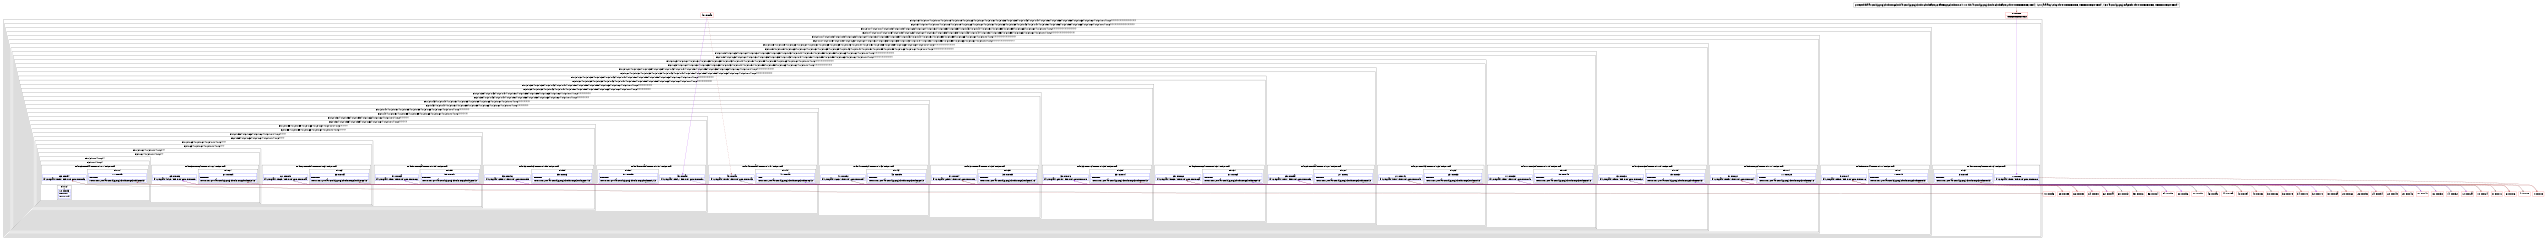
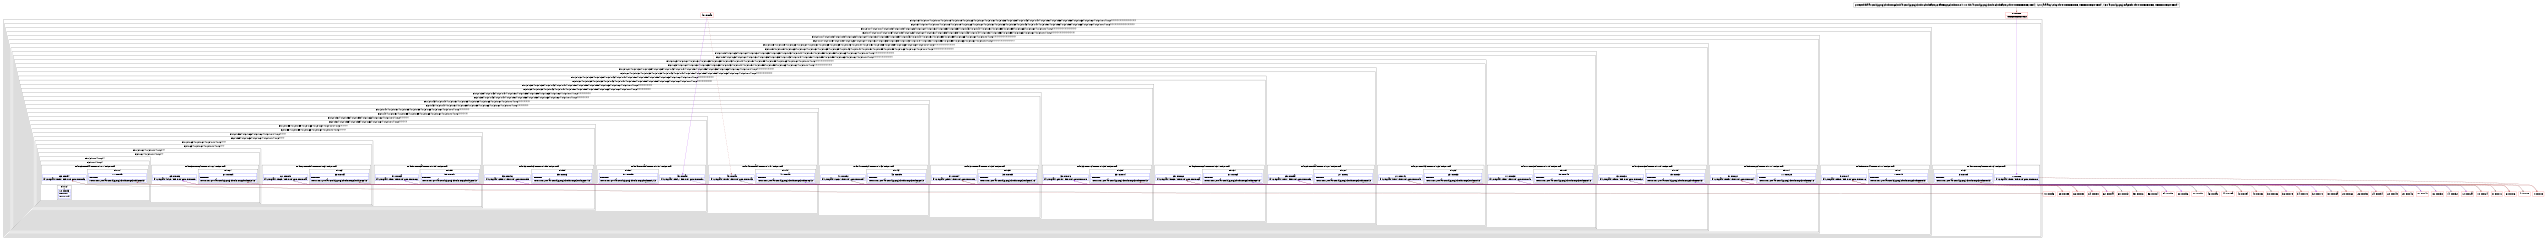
  digraph {
    node [color=blue shape=record]
    edge [arrowhead=vee color=brown]
    n1 [label="{3\:\ 0x000d|RETURN\l|return new p004ar.com.hjg.pngj.chunks.PngChunkIDAT(r3)\l}"]
    n2 [label="{1\:\ 0x0006|if (r2.equals(\"IDAT\") == true) goto L_0x0008\l}"]
    n3 [label="{7\:\ 0x001b|RETURN\l|return new p004ar.com.hjg.pngj.chunks.PngChunkIHDR(r3)\l}"]
    n4 [label="{5\:\ 0x0014|if (r2.equals(\"IHDR\") == true) goto L_0x0016\l}"]
    n5 [label="{11\:\ 0x0029|ENTER\l|return new p004ar.com.hjg.pngj.chunks.PngChunkPLTE(r3)\l}"]
    n6 [label="{9\:\ 0x0022|if (r2.equals(\"PLTE\") == true) goto L_0x0024\l}"]
    n7 [label="{15\:\ 0x0037|RETURN\l|return new p004ar.com.hjg.pngj.chunks.PngChunkIEND(r3)\l}"]
    n8 [label="{13\:\ 0x0030|if (r2.equals(\"IEND\") == true) goto L_0x0032\l}"]
    n9 [label="{19\:\ 0x0045|RETURN\l|return new p004ar.com.hjg.pngj.chunks.PngChunkTEXT(r3)\l}"]
    n10 [label="{17\:\ 0x003e|if (r2.equals(\"tEXt\") == true) goto L_0x0040\l}"]
    n11 [label="{23\:\ 0x0053|RETURN\l|return new p004ar.com.hjg.pngj.chunks.PngChunkITXT(r3)\l}"]
    n12 [label="{21\:\ 0x004c|if (r2.equals(\"iTXt\") == true) goto L_0x004e\l}"]
    n13 [label="{27\:\ 0x0061|RETURN\l|return new p004ar.com.hjg.pngj.chunks.PngChunkZTXT(r3)\l}"]
    n14 [label="{25\:\ 0x005a|if (r2.equals(\"zTXt\") == true) goto L_0x005c\l}"]
    n15 [label="{31\:\ 0x006f|RETURN\l|return new p004ar.com.hjg.pngj.chunks.PngChunkBKGD(r3)\l}"]
    n16 [label="{29\:\ 0x0068|if (r2.equals(\"bKGD\") == true) goto L_0x006a\l}"]
    n17 [label="{35\:\ 0x007d|RETURN\l|return new p004ar.com.hjg.pngj.chunks.PngChunkGAMA(r3)\l}"]
    n18 [label="{33\:\ 0x0076|if (r2.equals(\"gAMA\") == true) goto L_0x0078\l}"]
    n19 [label="{39\:\ 0x008b|RETURN\l|return new p004ar.com.hjg.pngj.chunks.PngChunkPHYS(r3)\l}"]
    n20 [label="{37\:\ 0x0084|if (r2.equals(\"pHYs\") == true) goto L_0x0086\l}"]
    n21 [label="{43\:\ 0x0099|RETURN\l|return new p004ar.com.hjg.pngj.chunks.PngChunkICCP(r3)\l}"]
    n22 [label="{41\:\ 0x0092|if (r2.equals(\"iCCP\") == true) goto L_0x0094\l}"]
-   n23 [label="{47\:\ 0x00a7|MTH\l|return new p004ar.com.hjg.pngj.chunks.PngChunkTIME(r3)\l}"]
+   n23 [label="{47\:\ 0x00a7|RETURN\l|return new p004ar.com.hjg.pngj.chunks.PngChunkTIME(r3)\l}"]
    n24 [label="{45\:\ 0x00a0|if (r2.equals(\"tIME\") == true) goto L_0x00a2\l}"]
    n25 [label="{51\:\ 0x00b5|RETURN\l|return new p004ar.com.hjg.pngj.chunks.PngChunkTRNS(r3)\l}"]
    n26 [label="{49\:\ 0x00ae|if (r2.equals(\"tRNS\") == true) goto L_0x00b0\l}"]
    n27 [label="{55\:\ 0x00c3|RETURN\l|return new p004ar.com.hjg.pngj.chunks.PngChunkCHRM(r3)\l}"]
    n28 [label="{53\:\ 0x00bc|if (r2.equals(\"cHRM\") == true) goto L_0x00be\l}"]
    n29 [label="{59\:\ 0x00d1|RETURN\l|return new p004ar.com.hjg.pngj.chunks.PngChunkSBIT(r3)\l}"]
    n30 [label="{57\:\ 0x00ca|if (r2.equals(\"sBIT\") == true) goto L_0x00cc\l}"]
    n31 [label="{63\:\ 0x00df|RETURN\l|return new p004ar.com.hjg.pngj.chunks.PngChunkSRGB(r3)\l}"]
    n32 [label="{61\:\ 0x00d8|if (r2.equals(\"sRGB\") == true) goto L_0x00da\l}"]
    n33 [label="{67\:\ 0x00ed|RETURN\l|return new p004ar.com.hjg.pngj.chunks.PngChunkHIST(r3)\l}"]
    n34 [label="{65\:\ 0x00e6|if (r2.equals(\"hIST\") == true) goto L_0x00e8\l}"]
    n35 [label="{71\:\ 0x00fb|RETURN\l|return new p004ar.com.hjg.pngj.chunks.PngChunkSPLT(r3)\l}"]
    n36 [label="{69\:\ 0x00f4|if (r2.equals(\"sPLT\") == true) goto L_0x00f6\l}"]
    n37 [label="{72\:\ 0x00fc|RETURN\l|return null\l}"]
    n38 [color=red label="{2\:\ 0x0008}"]
    n39 [color=red label="{4\:\ 0x000e}"]
    n40 [color=red label="{6\:\ 0x0016}"]
    n41 [color=red label="{8\:\ 0x001c}"]
    n42 [color=red label="{10\:\ 0x0024}"]
    n43 [color=red label="{12\:\ 0x002a}"]
    n44 [color=red label="{14\:\ 0x0032}"]
    n45 [color=red label="{16\:\ 0x0038}"]
    n46 [color=red label="{18\:\ 0x0040}"]
    n47 [color=red label="{20\:\ 0x0046}"]
    n48 [color=red label="{22\:\ 0x004e}"]
    n49 [color=red label="{24\:\ 0x0054}"]
    n50 [color=red label="{26\:\ 0x005c}"]
    n51 [color=red label="{28\:\ 0x0062}"]
    n52 [color=red label="{30\:\ 0x006a}"]
    n53 [color=red label="{32\:\ 0x0070}"]
    n54 [color=red label="{34\:\ 0x0078}"]
    n55 [color=red label="{36\:\ 0x007e}"]
    n56 [color=red label="{38\:\ 0x0086}"]
    n57 [color=red label="{40\:\ 0x008c}"]
    n58 [color=red label="{42\:\ 0x0094}"]
    n59 [color=red label="{44\:\ 0x009a}"]
    n60 [color=red label="{46\:\ 0x00a2}"]
    n61 [color=red label="{50\:\ 0x00b0}"]
    n62 [color=red label="{52\:\ 0x00b6}"]
    n63 [color=red label="{54\:\ 0x00be}"]
    n64 [color=red label="{56\:\ 0x00c4}"]
    n65 [color=red label="{58\:\ 0x00cc}"]
    n66 [color=red label="{60\:\ 0x00d2}"]
    n67 [color=red label="{62\:\ 0x00da}"]
    n68 [color=red label="{64\:\ 0x00e0}"]
    n69 [color=red label="{66\:\ 0x00e8}"]
    n70 [color=red label="{68\:\ 0x00ee}"]
    n71 [color=red label="{70\:\ 0x00f6}"]
    n72 [color=red label="{48\:\ 0x00a8}"]
    n73 [color=red label="{0\:\ 0x0000|MTH_ENTER_BLOCK\l}"]
    n74 [label="{protected final ar.com.hjg.pngj.chunks.PngChunk ar.com.hjg.pngj.chunks.ChunkFactory.createEmptyChunkKnown((r1v0 'this' ar.com.hjg.pngj.chunks.ChunkFactory A[IMMUTABLE_TYPE, THIS]), (r2v0 java.lang.String A[IMMUTABLE_TYPE, METHOD_ARGUMENT]), (r3v0 ar.com.hjg.pngj.ImageInfo A[IMMUTABLE_TYPE, METHOD_ARGUMENT])) }" color=""]
    subgraph cluster_1 {
      label="R(1:(2:(1:3)|(1:(2:(1:7)|(1:(2:(1:11)|(1:(2:(1:15)|(1:(2:(1:19)|(1:(2:(1:23)|(1:(2:(1:27)|(1:(2:(1:31)|(1:(2:(1:35)|(1:(2:(1:39)|(1:(2:(1:43)|(1:(2:(1:47)|(1:(2:(1:51)|(1:(2:(1:55)|(1:(2:(1:59)|(1:(2:(1:63)|(1:(2:(1:67)|(1:(2:(1:71)|(1:72)))))))))))))))))))))))))))))))))))))"
      subgraph cluster_2 {
        label="R(2:(1:3)|(1:(2:(1:7)|(1:(2:(1:11)|(1:(2:(1:15)|(1:(2:(1:19)|(1:(2:(1:23)|(1:(2:(1:27)|(1:(2:(1:31)|(1:(2:(1:35)|(1:(2:(1:39)|(1:(2:(1:43)|(1:(2:(1:47)|(1:(2:(1:51)|(1:(2:(1:55)|(1:(2:(1:59)|(1:(2:(1:63)|(1:(2:(1:67)|(1:(2:(1:71)|(1:72))))))))))))))))))))))))))))))))))))"
        subgraph cluster_3 {
          label="IF [B:1:0x0006] THEN: R(1:3) ELSE: null"
          n2
          subgraph cluster_4 {
            label="R(1:3)"
            n1
          }
        }
        subgraph cluster_5 {
          label="R(1:(2:(1:7)|(1:(2:(1:11)|(1:(2:(1:15)|(1:(2:(1:19)|(1:(2:(1:23)|(1:(2:(1:27)|(1:(2:(1:31)|(1:(2:(1:35)|(1:(2:(1:39)|(1:(2:(1:43)|(1:(2:(1:47)|(1:(2:(1:51)|(1:(2:(1:55)|(1:(2:(1:59)|(1:(2:(1:63)|(1:(2:(1:67)|(1:(2:(1:71)|(1:72)))))))))))))))))))))))))))))))))))"
          subgraph cluster_6 {
            label="R(2:(1:7)|(1:(2:(1:11)|(1:(2:(1:15)|(1:(2:(1:19)|(1:(2:(1:23)|(1:(2:(1:27)|(1:(2:(1:31)|(1:(2:(1:35)|(1:(2:(1:39)|(1:(2:(1:43)|(1:(2:(1:47)|(1:(2:(1:51)|(1:(2:(1:55)|(1:(2:(1:59)|(1:(2:(1:63)|(1:(2:(1:67)|(1:(2:(1:71)|(1:72))))))))))))))))))))))))))))))))))"
            subgraph cluster_7 {
              label="IF [B:5:0x0014] THEN: R(1:7) ELSE: null"
              n4
              subgraph cluster_8 {
                label="R(1:7)"
                n3
              }
            }
            subgraph cluster_9 {
              label="R(1:(2:(1:11)|(1:(2:(1:15)|(1:(2:(1:19)|(1:(2:(1:23)|(1:(2:(1:27)|(1:(2:(1:31)|(1:(2:(1:35)|(1:(2:(1:39)|(1:(2:(1:43)|(1:(2:(1:47)|(1:(2:(1:51)|(1:(2:(1:55)|(1:(2:(1:59)|(1:(2:(1:63)|(1:(2:(1:67)|(1:(2:(1:71)|(1:72)))))))))))))))))))))))))))))))))"
              subgraph cluster_10 {
                label="R(2:(1:11)|(1:(2:(1:15)|(1:(2:(1:19)|(1:(2:(1:23)|(1:(2:(1:27)|(1:(2:(1:31)|(1:(2:(1:35)|(1:(2:(1:39)|(1:(2:(1:43)|(1:(2:(1:47)|(1:(2:(1:51)|(1:(2:(1:55)|(1:(2:(1:59)|(1:(2:(1:63)|(1:(2:(1:67)|(1:(2:(1:71)|(1:72))))))))))))))))))))))))))))))))"
                subgraph cluster_11 {
                  label="IF [B:9:0x0022] THEN: R(1:11) ELSE: null"
                  n6
                  subgraph cluster_12 {
                    label="R(1:11)"
                    n5
                  }
                }
                subgraph cluster_13 {
                  label="R(1:(2:(1:15)|(1:(2:(1:19)|(1:(2:(1:23)|(1:(2:(1:27)|(1:(2:(1:31)|(1:(2:(1:35)|(1:(2:(1:39)|(1:(2:(1:43)|(1:(2:(1:47)|(1:(2:(1:51)|(1:(2:(1:55)|(1:(2:(1:59)|(1:(2:(1:63)|(1:(2:(1:67)|(1:(2:(1:71)|(1:72)))))))))))))))))))))))))))))))"
                  subgraph cluster_14 {
                    label="R(2:(1:15)|(1:(2:(1:19)|(1:(2:(1:23)|(1:(2:(1:27)|(1:(2:(1:31)|(1:(2:(1:35)|(1:(2:(1:39)|(1:(2:(1:43)|(1:(2:(1:47)|(1:(2:(1:51)|(1:(2:(1:55)|(1:(2:(1:59)|(1:(2:(1:63)|(1:(2:(1:67)|(1:(2:(1:71)|(1:72))))))))))))))))))))))))))))))"
                    subgraph cluster_15 {
                      label="IF [B:13:0x0030] THEN: R(1:15) ELSE: null"
                      n8
                      subgraph cluster_16 {
                        label="R(1:15)"
                        n7
                      }
                    }
                    subgraph cluster_17 {
                      label="R(1:(2:(1:19)|(1:(2:(1:23)|(1:(2:(1:27)|(1:(2:(1:31)|(1:(2:(1:35)|(1:(2:(1:39)|(1:(2:(1:43)|(1:(2:(1:47)|(1:(2:(1:51)|(1:(2:(1:55)|(1:(2:(1:59)|(1:(2:(1:63)|(1:(2:(1:67)|(1:(2:(1:71)|(1:72)))))))))))))))))))))))))))))"
                      subgraph cluster_18 {
                        label="R(2:(1:19)|(1:(2:(1:23)|(1:(2:(1:27)|(1:(2:(1:31)|(1:(2:(1:35)|(1:(2:(1:39)|(1:(2:(1:43)|(1:(2:(1:47)|(1:(2:(1:51)|(1:(2:(1:55)|(1:(2:(1:59)|(1:(2:(1:63)|(1:(2:(1:67)|(1:(2:(1:71)|(1:72))))))))))))))))))))))))))))"
                        subgraph cluster_19 {
                          label="IF [B:17:0x003e] THEN: R(1:19) ELSE: null"
                          n10
                          subgraph cluster_20 {
                            label="R(1:19)"
                            n9
                          }
                        }
                        subgraph cluster_21 {
                          label="R(1:(2:(1:23)|(1:(2:(1:27)|(1:(2:(1:31)|(1:(2:(1:35)|(1:(2:(1:39)|(1:(2:(1:43)|(1:(2:(1:47)|(1:(2:(1:51)|(1:(2:(1:55)|(1:(2:(1:59)|(1:(2:(1:63)|(1:(2:(1:67)|(1:(2:(1:71)|(1:72)))))))))))))))))))))))))))"
                          subgraph cluster_22 {
                            label="R(2:(1:23)|(1:(2:(1:27)|(1:(2:(1:31)|(1:(2:(1:35)|(1:(2:(1:39)|(1:(2:(1:43)|(1:(2:(1:47)|(1:(2:(1:51)|(1:(2:(1:55)|(1:(2:(1:59)|(1:(2:(1:63)|(1:(2:(1:67)|(1:(2:(1:71)|(1:72))))))))))))))))))))))))))"
                            subgraph cluster_23 {
                              label="IF [B:21:0x004c] THEN: R(1:23) ELSE: null"
                              n12
                              subgraph cluster_24 {
                                label="R(1:23)"
                                n11
                              }
                            }
                            subgraph cluster_25 {
                              label="R(1:(2:(1:27)|(1:(2:(1:31)|(1:(2:(1:35)|(1:(2:(1:39)|(1:(2:(1:43)|(1:(2:(1:47)|(1:(2:(1:51)|(1:(2:(1:55)|(1:(2:(1:59)|(1:(2:(1:63)|(1:(2:(1:67)|(1:(2:(1:71)|(1:72)))))))))))))))))))))))))"
                              subgraph cluster_26 {
                                label="R(2:(1:27)|(1:(2:(1:31)|(1:(2:(1:35)|(1:(2:(1:39)|(1:(2:(1:43)|(1:(2:(1:47)|(1:(2:(1:51)|(1:(2:(1:55)|(1:(2:(1:59)|(1:(2:(1:63)|(1:(2:(1:67)|(1:(2:(1:71)|(1:72))))))))))))))))))))))))"
                                subgraph cluster_27 {
                                  label="IF [B:25:0x005a] THEN: R(1:27) ELSE: null"
                                  n14
                                  subgraph cluster_28 {
                                    label="R(1:27)"
                                    n13
                                  }
                                }
                                subgraph cluster_29 {
                                  label="R(1:(2:(1:31)|(1:(2:(1:35)|(1:(2:(1:39)|(1:(2:(1:43)|(1:(2:(1:47)|(1:(2:(1:51)|(1:(2:(1:55)|(1:(2:(1:59)|(1:(2:(1:63)|(1:(2:(1:67)|(1:(2:(1:71)|(1:72)))))))))))))))))))))))"
                                  subgraph cluster_30 {
                                    label="R(2:(1:31)|(1:(2:(1:35)|(1:(2:(1:39)|(1:(2:(1:43)|(1:(2:(1:47)|(1:(2:(1:51)|(1:(2:(1:55)|(1:(2:(1:59)|(1:(2:(1:63)|(1:(2:(1:67)|(1:(2:(1:71)|(1:72))))))))))))))))))))))"
                                    subgraph cluster_31 {
                                      label="IF [B:29:0x0068] THEN: R(1:31) ELSE: null"
                                      n16
                                      subgraph cluster_32 {
                                        label="R(1:31)"
                                        n15
                                      }
                                    }
                                    subgraph cluster_33 {
                                      label="R(1:(2:(1:35)|(1:(2:(1:39)|(1:(2:(1:43)|(1:(2:(1:47)|(1:(2:(1:51)|(1:(2:(1:55)|(1:(2:(1:59)|(1:(2:(1:63)|(1:(2:(1:67)|(1:(2:(1:71)|(1:72)))))))))))))))))))))"
                                      subgraph cluster_34 {
                                        label="R(2:(1:35)|(1:(2:(1:39)|(1:(2:(1:43)|(1:(2:(1:47)|(1:(2:(1:51)|(1:(2:(1:55)|(1:(2:(1:59)|(1:(2:(1:63)|(1:(2:(1:67)|(1:(2:(1:71)|(1:72))))))))))))))))))))"
                                        subgraph cluster_35 {
                                          label="IF [B:33:0x0076] THEN: R(1:35) ELSE: null"
                                          n18
                                          subgraph cluster_36 {
                                            label="R(1:35)"
                                            n17
                                          }
                                        }
                                        subgraph cluster_37 {
                                          label="R(1:(2:(1:39)|(1:(2:(1:43)|(1:(2:(1:47)|(1:(2:(1:51)|(1:(2:(1:55)|(1:(2:(1:59)|(1:(2:(1:63)|(1:(2:(1:67)|(1:(2:(1:71)|(1:72)))))))))))))))))))"
                                          subgraph cluster_38 {
                                            label="R(2:(1:39)|(1:(2:(1:43)|(1:(2:(1:47)|(1:(2:(1:51)|(1:(2:(1:55)|(1:(2:(1:59)|(1:(2:(1:63)|(1:(2:(1:67)|(1:(2:(1:71)|(1:72))))))))))))))))))"
                                            subgraph cluster_39 {
                                              label="IF [B:37:0x0084] THEN: R(1:39) ELSE: null"
                                              n20
                                              subgraph cluster_40 {
                                                label="R(1:39)"
                                                n19
                                              }
                                            }
                                            subgraph cluster_41 {
                                              label="R(1:(2:(1:43)|(1:(2:(1:47)|(1:(2:(1:51)|(1:(2:(1:55)|(1:(2:(1:59)|(1:(2:(1:63)|(1:(2:(1:67)|(1:(2:(1:71)|(1:72)))))))))))))))))"
                                              subgraph cluster_42 {
                                                label="R(2:(1:43)|(1:(2:(1:47)|(1:(2:(1:51)|(1:(2:(1:55)|(1:(2:(1:59)|(1:(2:(1:63)|(1:(2:(1:67)|(1:(2:(1:71)|(1:72))))))))))))))))"
                                                subgraph cluster_43 {
                                                  label="IF [B:41:0x0092] THEN: R(1:43) ELSE: null"
                                                  n22
                                                  subgraph cluster_44 {
                                                    label="R(1:43)"
                                                    n21
                                                  }
                                                }
                                                subgraph cluster_45 {
                                                  label="R(1:(2:(1:47)|(1:(2:(1:51)|(1:(2:(1:55)|(1:(2:(1:59)|(1:(2:(1:63)|(1:(2:(1:67)|(1:(2:(1:71)|(1:72)))))))))))))))"
                                                  subgraph cluster_46 {
                                                    label="R(2:(1:47)|(1:(2:(1:51)|(1:(2:(1:55)|(1:(2:(1:59)|(1:(2:(1:63)|(1:(2:(1:67)|(1:(2:(1:71)|(1:72))))))))))))))"
                                                    subgraph cluster_47 {
                                                      label="IF [B:45:0x00a0] THEN: R(1:47) ELSE: null"
                                                      n24
                                                      subgraph cluster_48 {
                                                        label="R(1:47)"
                                                        n23
                                                      }
                                                    }
                                                    subgraph cluster_49 {
                                                      label="R(1:(2:(1:51)|(1:(2:(1:55)|(1:(2:(1:59)|(1:(2:(1:63)|(1:(2:(1:67)|(1:(2:(1:71)|(1:72)))))))))))))"
                                                      subgraph cluster_50 {
                                                        label="R(2:(1:51)|(1:(2:(1:55)|(1:(2:(1:59)|(1:(2:(1:63)|(1:(2:(1:67)|(1:(2:(1:71)|(1:72))))))))))))"
                                                        subgraph cluster_51 {
                                                          label="IF [B:49:0x00ae] THEN: R(1:51) ELSE: null"
                                                          n26
                                                          subgraph cluster_52 {
                                                            label="R(1:51)"
                                                            n25
                                                          }
                                                        }
                                                        subgraph cluster_53 {
                                                          label="R(1:(2:(1:55)|(1:(2:(1:59)|(1:(2:(1:63)|(1:(2:(1:67)|(1:(2:(1:71)|(1:72)))))))))))"
                                                          subgraph cluster_54 {
                                                            label="R(2:(1:55)|(1:(2:(1:59)|(1:(2:(1:63)|(1:(2:(1:67)|(1:(2:(1:71)|(1:72))))))))))"
                                                            subgraph cluster_55 {
                                                              label="IF [B:53:0x00bc] THEN: R(1:55) ELSE: null"
                                                              n28
                                                              subgraph cluster_56 {
                                                                label="R(1:55)"
                                                                n27
                                                              }
                                                            }
                                                            subgraph cluster_57 {
                                                              label="R(1:(2:(1:59)|(1:(2:(1:63)|(1:(2:(1:67)|(1:(2:(1:71)|(1:72)))))))))"
                                                              subgraph cluster_58 {
                                                                label="R(2:(1:59)|(1:(2:(1:63)|(1:(2:(1:67)|(1:(2:(1:71)|(1:72))))))))"
                                                                subgraph cluster_59 {
                                                                  label="IF [B:57:0x00ca] THEN: R(1:59) ELSE: null"
                                                                  n30
                                                                  subgraph cluster_60 {
                                                                    label="R(1:59)"
                                                                    n29
                                                                  }
                                                                }
                                                                subgraph cluster_61 {
                                                                  label="R(1:(2:(1:63)|(1:(2:(1:67)|(1:(2:(1:71)|(1:72)))))))"
                                                                  subgraph cluster_62 {
                                                                    label="R(2:(1:63)|(1:(2:(1:67)|(1:(2:(1:71)|(1:72))))))"
                                                                    subgraph cluster_63 {
                                                                      label="IF [B:61:0x00d8] THEN: R(1:63) ELSE: null"
                                                                      n32
                                                                      subgraph cluster_64 {
                                                                        label="R(1:63)"
                                                                        n31
                                                                      }
                                                                    }
                                                                    subgraph cluster_65 {
                                                                      label="R(1:(2:(1:67)|(1:(2:(1:71)|(1:72)))))"
                                                                      subgraph cluster_66 {
                                                                        label="R(2:(1:67)|(1:(2:(1:71)|(1:72))))"
                                                                        subgraph cluster_67 {
                                                                          label="IF [B:65:0x00e6] THEN: R(1:67) ELSE: null"
                                                                          n34
                                                                          subgraph cluster_68 {
                                                                            label="R(1:67)"
                                                                            n33
                                                                          }
                                                                        }
                                                                        subgraph cluster_69 {
                                                                          label="R(1:(2:(1:71)|(1:72)))"
                                                                          subgraph cluster_70 {
                                                                            label="R(2:(1:71)|(1:72))"
                                                                            subgraph cluster_71 {
                                                                              label="IF [B:69:0x00f4] THEN: R(1:71) ELSE: null"
                                                                              n36
                                                                              subgraph cluster_72 {
                                                                                label="R(1:71)"
                                                                                n35
                                                                              }
                                                                            }
                                                                            subgraph cluster_73 {
                                                                              label="R(1:72)"
                                                                              n37
                                                                            }
                                                                          }
                                                                        }
                                                                      }
                                                                    }
                                                                  }
                                                                }
                                                              }
                                                            }
                                                          }
                                                        }
                                                      }
                                                    }
                                                  }
                                                }
                                              }
                                            }
                                          }
                                        }
                                      }
                                    }
                                  }
                                }
                              }
                            }
                          }
                        }
                      }
                    }
                  }
                }
              }
            }
          }
        }
      }
    }
    n2 -> n38 [arrowhead=dot]
    n2 -> n39 [arrowhead=dot color=gray40 style=dashed]
    n4 -> n40 [arrowhead=dot]
    n4 -> n41 [arrowhead=normal color=gray40 style=dashed]
    n6 -> n42
    n6 -> n43 [arrowhead=dot color=purple style=dashed]
    n8 -> n44 [arrowhead=dot color=gray40]
    n8 -> n45 [arrowhead=normal color=purple style=dashed]
    n10 -> n46 [arrowhead=normal color=purple]
    n10 -> n47 [color=purple style=dashed]
    n12 -> n48
    n12 -> n49 [arrowhead=dot style=dashed]
    n14 -> n50
    n14 -> n51 [style=dashed]
    n16 -> n52 [color=gray40]
    n16 -> n53 [arrowhead=dot color=purple style=dashed]
    n18 -> n54 [arrowhead=dot]
    n18 -> n55 [color=purple style=dashed]
    n20 -> n56 [color=gray40]
    n20 -> n57 [arrowhead=dot style=dashed]
    n22 -> n58 [arrowhead=dot]
    n22 -> n59 [arrowhead=dot color=gray40 style=dashed]
    n24 -> n60 [arrowhead=normal color=gray40]
    n26 -> n61 [color=gray40]
    n26 -> n62 [color=purple style=dashed]
    n28 -> n63 [arrowhead=dot color=purple]
    n28 -> n64 [color=gray40 style=dashed]
    n30 -> n65 [color=gray40]
    n30 -> n66 [arrowhead=normal color=gray40 style=dashed]
    n32 -> n67 [color=purple]
    n32 -> n68 [style=dashed]
    n34 -> n69 [arrowhead=normal]
    n34 -> n70 [style=dashed]
    n36 -> n37 [arrowhead=dot color=gray40 style=dashed]
    n36 -> n71 [color=gray40]
    n38 -> n1 [arrowhead=normal]
    n39 -> n4 [arrowhead=dot]
    n40 -> n3
    n41 -> n6 [arrowhead=normal]
    n42 -> n5 [arrowhead=normal color=gray40]
    n43 -> n8 [arrowhead=normal color=gray40]
    n44 -> n7 [arrowhead=normal color=purple]
    n45 -> n10 [arrowhead=normal color=gray40]
    n46 -> n9 [color=gray40]
    n47 -> n12 [color=gray40]
    n48 -> n11 [arrowhead=normal]
    n49 -> n14 [arrowhead=normal color=purple]
    n50 -> n13 [arrowhead=dot color=gray40]
    n51 -> n16
    n52 -> n15 [arrowhead=normal color=purple]
    n53 -> n18 [arrowhead=dot color=purple]
    n54 -> n17
    n55 -> n20 [arrowhead=normal]
    n56 -> n19 [arrowhead=dot color=gray40]
    n57 -> n22 [color=gray40]
    n58 -> n21 [color=gray40]
    n59 -> n24 [arrowhead=normal color=gray40]
    n60 -> n23 [color=purple]
    n61 -> n25 [arrowhead=dot color=gray40]
    n62 -> n28 [arrowhead=dot color=purple]
    n63 -> n27 [arrowhead=normal color=gray40]
    n64 -> n30 [color=purple]
    n65 -> n29 [arrowhead=normal color=gray40]
    n66 -> n32 [arrowhead=dot color=gray40]
    n67 -> n31 [arrowhead=normal]
    n68 -> n34 [arrowhead=dot color=purple]
    n69 -> n33 [arrowhead=normal]
    n70 -> n36 [arrowhead=dot]
    n71 -> n35
    n72 -> n24 [arrowhead=normal style=dashed]
    n72 -> n26 [color=purple]
    n73 -> n2 [arrowhead=normal color=purple]
    n74 -> n73 [arrowhead=normal]
  }
